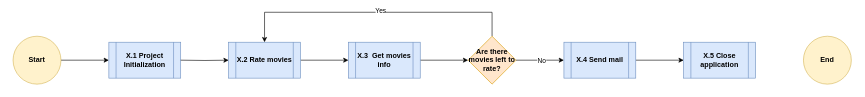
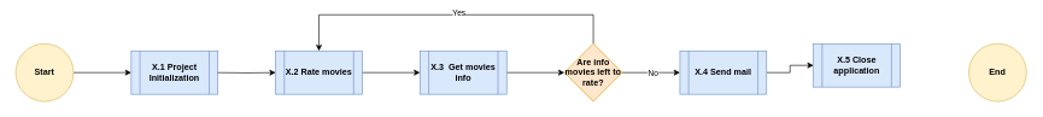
  <mxCell id="0" />
  <mxCell id="1" parent="0" />
  <mxCell id="2" style="edgeStyle=orthogonalEdgeStyle;rounded=0;orthogonalLoop=1;jettySize=auto;html=1;entryX=0;entryY=0.5;entryDx=0;entryDy=0;" parent="1" source="3" target="4" edge="1"><mxGeometry relative="1" as="geometry" /></mxCell>
  <mxCell id="3" value="Start" style="ellipse;whiteSpace=wrap;html=1;aspect=fixed;fontStyle=1;fillColor=#fff2cc;strokeColor=#d6b656;" parent="1" vertex="1"><mxGeometry x="20" y="60" width="80" height="80" as="geometry" /></mxCell>
  <mxCell id="4" value="X.1 Project Initialization" style="shape=process;whiteSpace=wrap;html=1;backgroundOutline=1;fillColor=#dae8fc;strokeColor=#6c8ebf;fontStyle=1" parent="1" vertex="1"><mxGeometry x="180" y="70" width="120" height="60" as="geometry" /></mxCell>
  <mxCell id="5" style="edgeStyle=orthogonalEdgeStyle;rounded=0;orthogonalLoop=1;jettySize=auto;html=1;exitX=1;exitY=0.5;exitDx=0;exitDy=0;entryX=0;entryY=0.5;entryDx=0;entryDy=0;" parent="1" target="7" edge="1"><mxGeometry relative="1" as="geometry"><mxPoint x="300" y="100" as="sourcePoint" /></mxGeometry></mxCell>
  <mxCell id="6" style="edgeStyle=orthogonalEdgeStyle;rounded=0;orthogonalLoop=1;jettySize=auto;html=1;exitX=1;exitY=0.5;exitDx=0;exitDy=0;entryX=0;entryY=0.5;entryDx=0;entryDy=0;" parent="1" source="7" target="9" edge="1"><mxGeometry relative="1" as="geometry" /></mxCell>
  <mxCell id="7" value="X.2 Rate movies" style="shape=process;whiteSpace=wrap;html=1;backgroundOutline=1;fillColor=#dae8fc;strokeColor=#6c8ebf;fontStyle=1" parent="1" vertex="1"><mxGeometry x="380" y="70" width="120" height="60" as="geometry" /></mxCell>
  <mxCell id="8" style="edgeStyle=orthogonalEdgeStyle;rounded=0;orthogonalLoop=1;jettySize=auto;html=1;exitX=1;exitY=0.5;exitDx=0;exitDy=0;entryX=0;entryY=0.5;entryDx=0;entryDy=0;" parent="1" source="9" target="14" edge="1"><mxGeometry relative="1" as="geometry" /></mxCell>
  <mxCell id="9" value="X.3&amp;nbsp; Get movies info" style="shape=process;whiteSpace=wrap;html=1;backgroundOutline=1;fillColor=#dae8fc;strokeColor=#6c8ebf;fontStyle=1" parent="1" vertex="1"><mxGeometry x="580" y="70" width="120" height="60" as="geometry" /></mxCell>
  <mxCell id="10" style="edgeStyle=orthogonalEdgeStyle;rounded=0;orthogonalLoop=1;jettySize=auto;html=1;exitX=1;exitY=0.5;exitDx=0;exitDy=0;entryX=0;entryY=0.5;entryDx=0;entryDy=0;" parent="1" source="14" target="16" edge="1"><mxGeometry relative="1" as="geometry" /></mxCell>
  <mxCell id="11" value="No" style="edgeLabel;html=1;align=center;verticalAlign=middle;resizable=0;points=[];" parent="10" vertex="1" connectable="0"><mxGeometry x="0.014" y="-1" relative="1" as="geometry"><mxPoint x="1" as="offset" /></mxGeometry></mxCell>
  <mxCell id="12" style="edgeStyle=orthogonalEdgeStyle;rounded=0;orthogonalLoop=1;jettySize=auto;html=1;exitX=0.5;exitY=0;exitDx=0;exitDy=0;entryX=0.5;entryY=0;entryDx=0;entryDy=0;" parent="1" source="14" target="7" edge="1"><mxGeometry relative="1" as="geometry"><Array as="points"><mxPoint y="20" x="820" /><mxPoint x="440" y="20" /></Array></mxGeometry></mxCell>
  <mxCell id="13" value="Yes" style="edgeLabel;html=1;align=center;verticalAlign=middle;resizable=0;points=[];" parent="12" vertex="1" connectable="0"><mxGeometry x="-0.03" y="-3" relative="1" as="geometry"><mxPoint x="1" as="offset" /></mxGeometry></mxCell>
- <mxCell id="14" value="Are there movies left to rate?" style="rhombus;whiteSpace=wrap;html=1;fillColor=#ffe6cc;strokeColor=#d79b00;fontStyle=1" parent="1" vertex="1"><mxGeometry x="780" y="60" width="80" height="80" as="geometry" /></mxCell>
+ <mxCell id="14" value="Are info movies left to rate?" style="rhombus;whiteSpace=wrap;html=1;fillColor=#ffe6cc;strokeColor=#d79b00;fontStyle=1" parent="1" vertex="1"><mxGeometry x="780" y="60" width="80" height="80" as="geometry" /></mxCell>
  <mxCell id="15" style="edgeStyle=orthogonalEdgeStyle;rounded=0;orthogonalLoop=1;jettySize=auto;html=1;exitX=1;exitY=0.5;exitDx=0;exitDy=0;entryX=0;entryY=0.5;entryDx=0;entryDy=0;" parent="1" source="16" target="18" edge="1"><mxGeometry relative="1" as="geometry" /></mxCell>
  <mxCell id="16" value="X.4 Send mail" style="shape=process;whiteSpace=wrap;html=1;backgroundOutline=1;fillColor=#dae8fc;strokeColor=#6c8ebf;fontStyle=1" parent="1" vertex="1"><mxGeometry x="940" y="70" width="120" height="60" as="geometry" /></mxCell>
  <mxCell id="17" value="End" style="ellipse;whiteSpace=wrap;html=1;aspect=fixed;fillColor=#fff2cc;strokeColor=#d6b656;fontStyle=1" parent="1" vertex="1"><mxGeometry x="1340" y="60" width="80" height="80" as="geometry" /></mxCell>
- <mxCell id="18" value="X.5 Close application" style="shape=process;whiteSpace=wrap;html=1;backgroundOutline=1;fillColor=#dae8fc;strokeColor=#6c8ebf;fontStyle=1" parent="1" vertex="1"><mxGeometry x="1140" y="70" width="120" height="60" as="geometry" /></mxCell>
+ <mxCell id="18" value="X.5 Close application" style="shape=process;whiteSpace=wrap;html=1;backgroundOutline=1;fillColor=#dae8fc;strokeColor=#6c8ebf;fontStyle=1" parent="1" vertex="1"><mxGeometry x="1125" y="60" width="120" height="60" as="geometry" /></mxCell>
